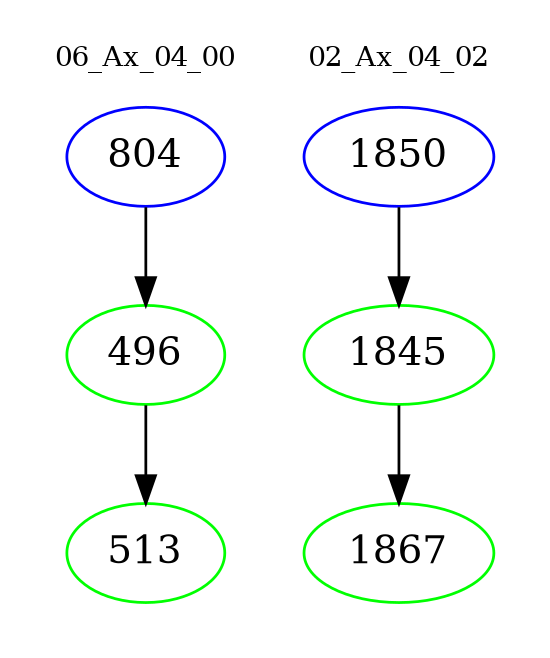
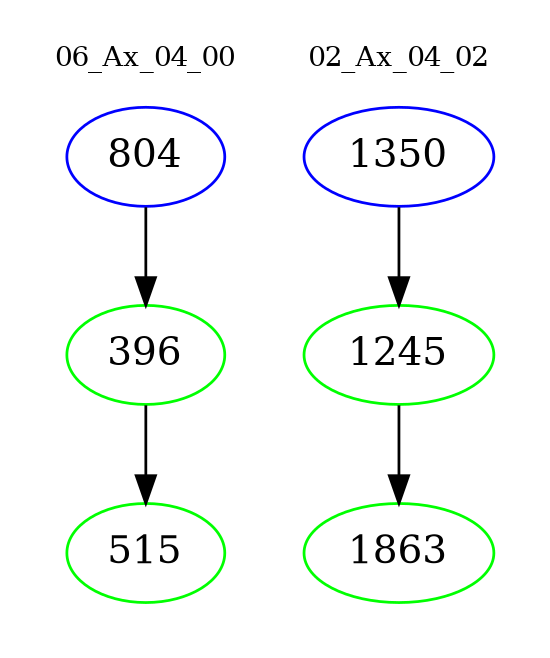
  digraph {
    node [color=green]
    edge [color=black]
    n1 [color=blue label=804]
-   n2 [label=496]
-   n3 [label=513]
-   n4 [color=blue label=1850]
-   n5 [label=1845]
-   n6 [label=1867]
+   n2 [label=396]
+   n3 [label=515]
+   n4 [color=blue label=1350]
+   n5 [label=1245]
+   n6 [label=1863]
    subgraph cluster_1 {
      color=white
      fontsize=10
      label="06_Ax_04_00"
      n1
      n2
      n3
    }
    subgraph cluster_2 {
      color=white
      fontsize=10
      label="02_Ax_04_02"
      n4
      n5
      n6
    }
    n1 -> n2
    n2 -> n3
    n4 -> n5
    n5 -> n6
  }
